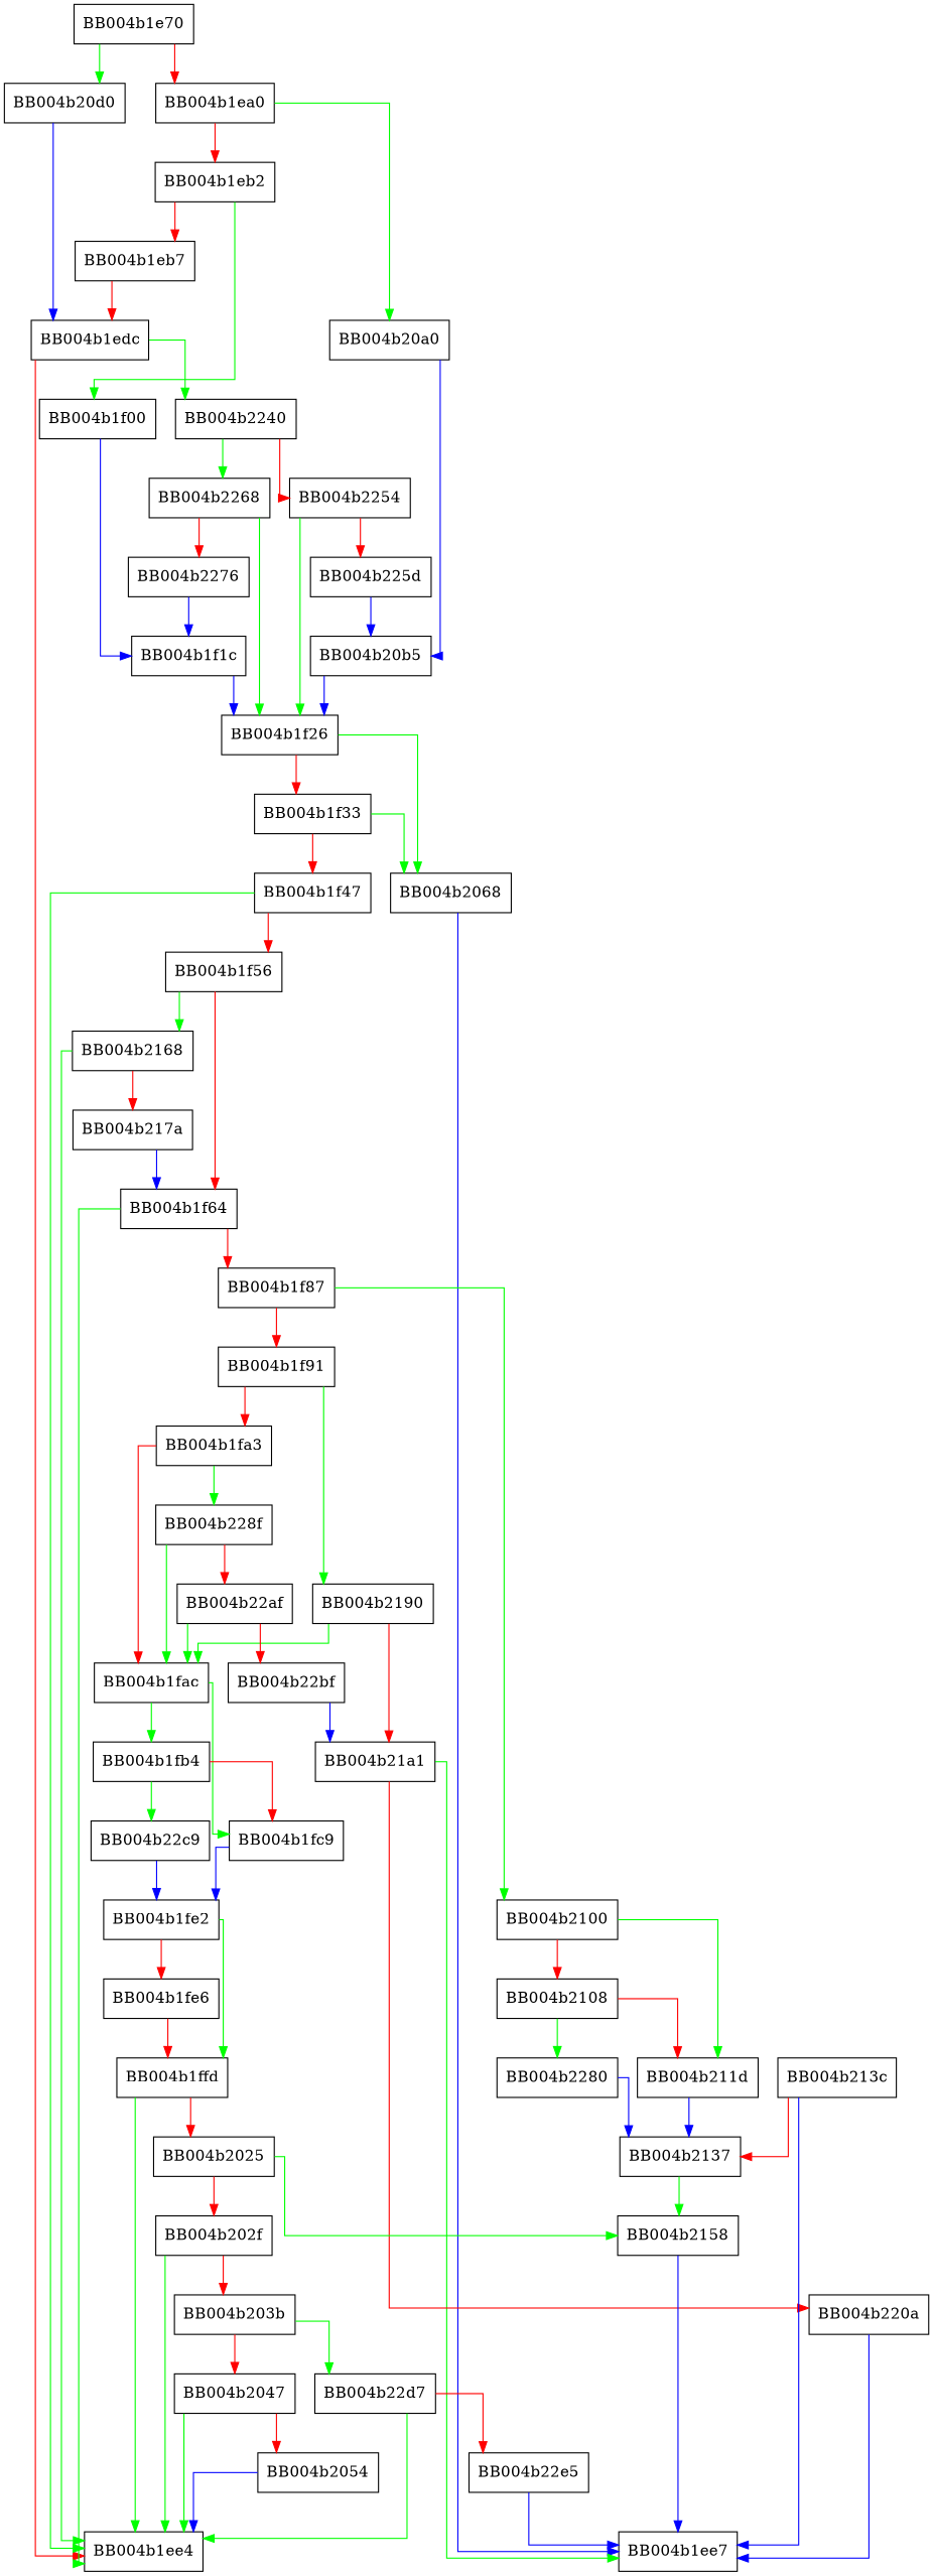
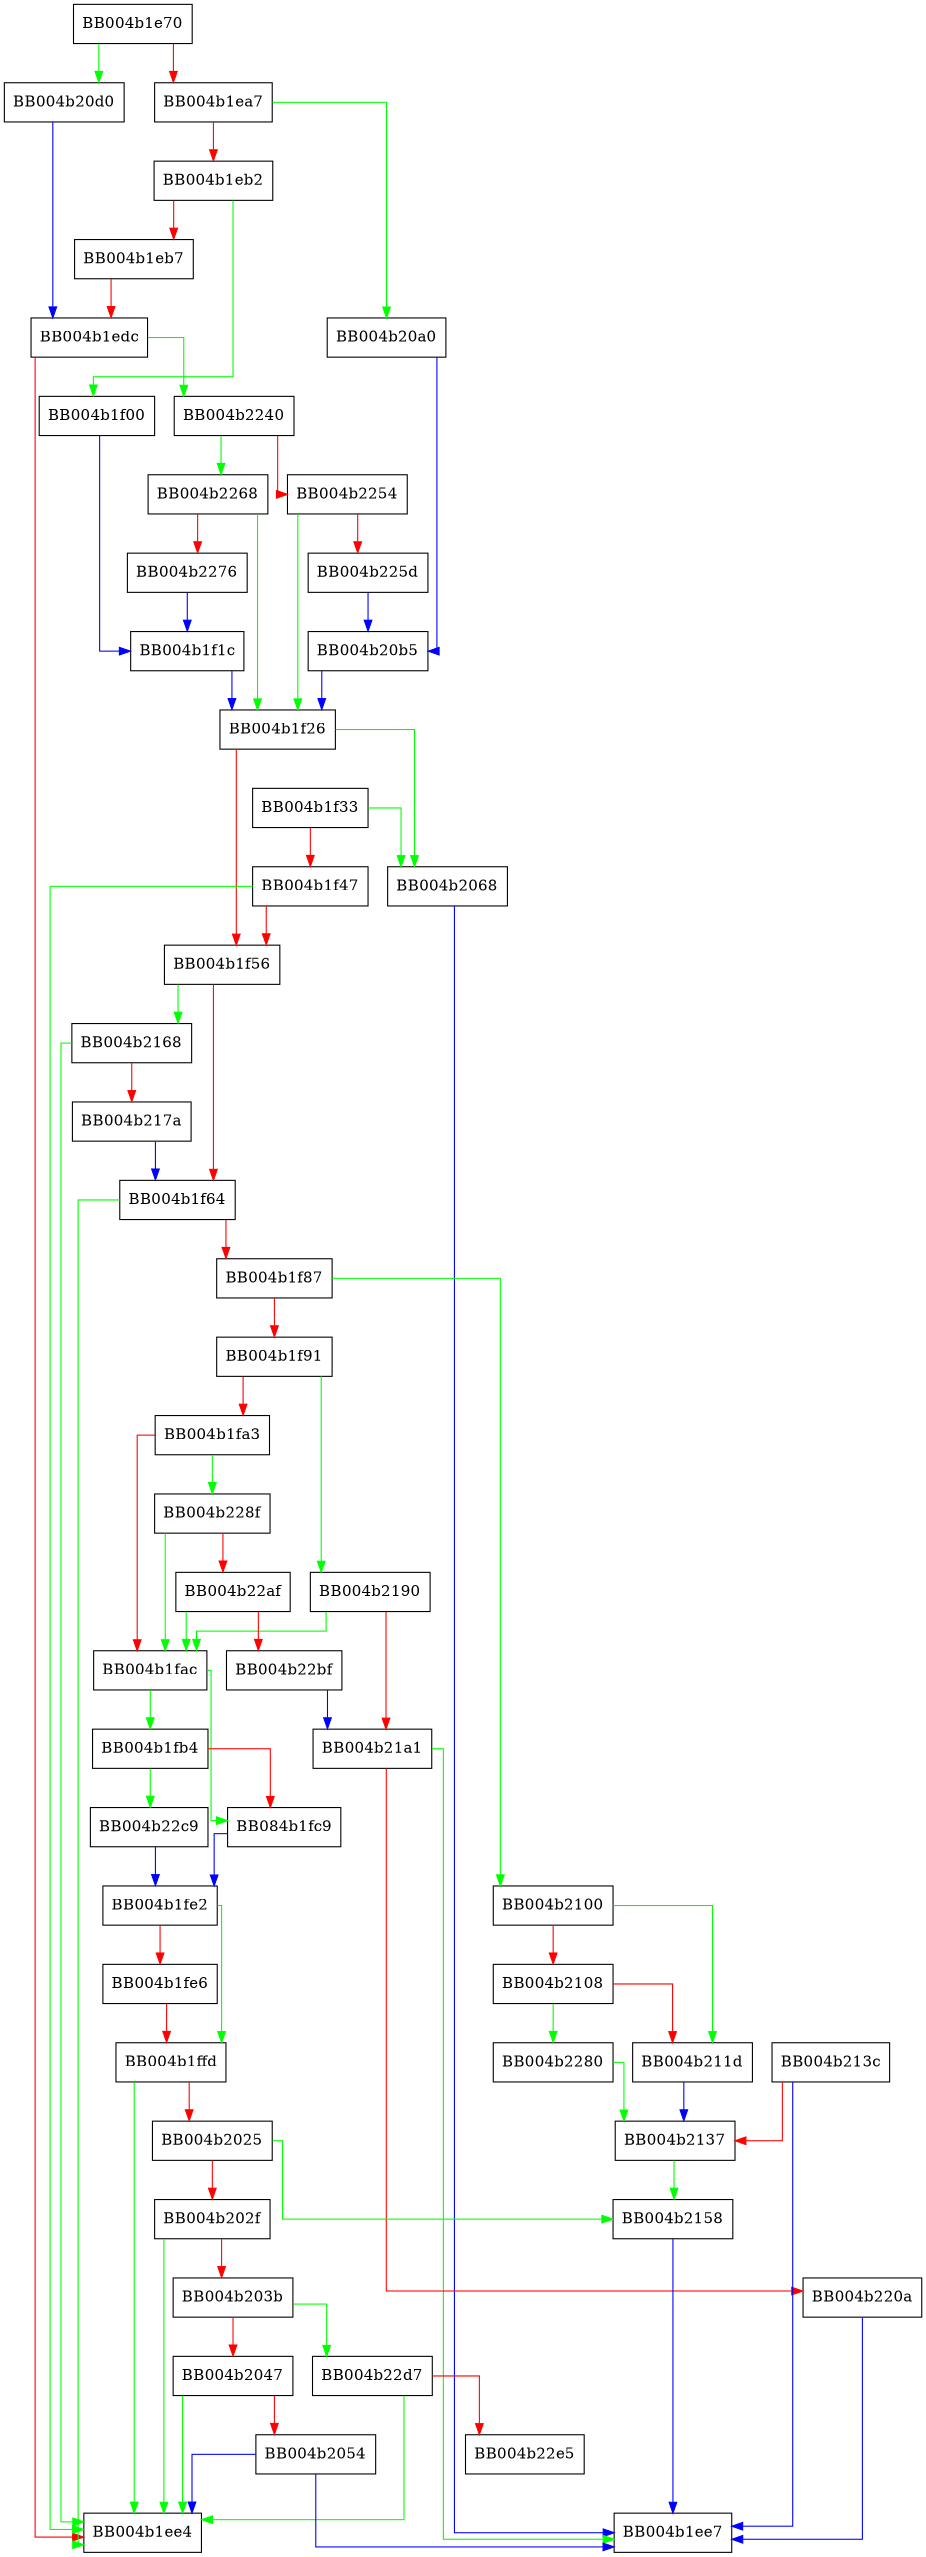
  digraph {
    splines=ortho
    node [shape=box]
    edge [color=green]
    BB004b1e70
    BB004b20d0
-   BB004b1ea7 [label=BB004b1ea0]
+   BB004b1ea7
    BB004b1edc
    BB004b20a0
    BB004b1eb2
    BB004b2240
    BB004b1ee4
    BB004b20b5
    BB004b1f00
    BB004b1eb7
    BB004b1f26
    BB004b1f1c
    BB004b2268
    BB004b2254
    BB004b2276
    BB004b225d
    BB004b2068
    BB004b1f33
    BB004b1ee7
    BB004b1f47
    BB004b1f56
    BB004b2168
    BB004b1f64
    BB004b217a
    BB004b1f87
    BB004b2100
    BB004b1f91
    BB004b211d
    BB004b2108
    BB004b2190
    BB004b1fa3
    BB004b2137
    BB004b2280
    BB004b1fac
    BB004b21a1
    BB004b228f
-   BB004b1fc9
+   BB004b1fc9 [label=BB084b1fc9]
    BB004b1fb4
    BB004b220a
    BB004b22af
    BB004b22bf
    BB004b1fe2
    BB004b22c9
    BB004b1ffd
    BB004b1fe6
    BB004b2025
    BB004b2158
    BB004b202f
    BB004b203b
    BB004b22d7
    BB004b2047
    BB004b22e5
    BB004b2054
    BB004b213c
    BB004b1e70 -> BB004b20d0
    BB004b1e70 -> BB004b1ea7 [color=red]
    BB004b20d0 -> BB004b1edc [color=blue]
    BB004b1ea7 -> BB004b20a0
    BB004b1ea7 -> BB004b1eb2 [color=red]
    BB004b1edc -> BB004b2240
    BB004b1edc -> BB004b1ee4 [color=red]
    BB004b20a0 -> BB004b20b5 [color=blue]
    BB004b1eb2 -> BB004b1f00
    BB004b1eb2 -> BB004b1eb7 [color=red]
    BB004b2240 -> BB004b2268
    BB004b2240 -> BB004b2254 [color=red]
    BB004b20b5 -> BB004b1f26 [color=blue]
    BB004b1f00 -> BB004b1f1c [color=blue]
    BB004b1eb7 -> BB004b1edc [color=red]
    BB004b1f26 -> BB004b2068
-   BB004b1f26 -> BB004b1f33 [color=red]
+   BB004b1f26 -> BB004b1f56 [color=red]
    BB004b1f1c -> BB004b1f26 [color=blue]
    BB004b2268 -> BB004b1f26
    BB004b2268 -> BB004b2276 [color=red]
    BB004b2254 -> BB004b1f26
    BB004b2254 -> BB004b225d [color=red]
    BB004b2276 -> BB004b1f1c [color=blue]
    BB004b225d -> BB004b20b5 [color=blue]
    BB004b2068 -> BB004b1ee7 [color=blue]
    BB004b1f33 -> BB004b2068
    BB004b1f33 -> BB004b1f47 [color=red]
    BB004b1f47 -> BB004b1ee4
    BB004b1f47 -> BB004b1f56 [color=red]
    BB004b1f56 -> BB004b2168
    BB004b1f56 -> BB004b1f64 [color=red]
    BB004b2168 -> BB004b1ee4
    BB004b2168 -> BB004b217a [color=red]
    BB004b1f64 -> BB004b1ee4
    BB004b1f64 -> BB004b1f87 [color=red]
    BB004b217a -> BB004b1f64 [color=blue]
    BB004b1f87 -> BB004b2100
    BB004b1f87 -> BB004b1f91 [color=red]
    BB004b2100 -> BB004b211d
    BB004b2100 -> BB004b2108 [color=red]
    BB004b1f91 -> BB004b2190
    BB004b1f91 -> BB004b1fa3 [color=red]
    BB004b211d -> BB004b2137 [color=blue]
    BB004b2108 -> BB004b211d [color=red]
    BB004b2108 -> BB004b2280
    BB004b2190 -> BB004b1fac
    BB004b2190 -> BB004b21a1 [color=red]
    BB004b1fa3 -> BB004b1fac [color=red]
    BB004b1fa3 -> BB004b228f
    BB004b2137 -> BB004b2158
-   BB004b2280 -> BB004b2137 [color=blue]
+   BB004b2280 -> BB004b2137
    BB004b1fac -> BB004b1fc9
    BB004b1fac -> BB004b1fb4
    BB004b21a1 -> BB004b1ee7
    BB004b21a1 -> BB004b220a [color=red]
    BB004b228f -> BB004b1fac
    BB004b228f -> BB004b22af [color=red]
    BB004b1fc9 -> BB004b1fe2 [color=blue]
    BB004b1fb4 -> BB004b1fc9 [color=red]
    BB004b1fb4 -> BB004b22c9
    BB004b220a -> BB004b1ee7 [color=blue]
    BB004b22af -> BB004b1fac
    BB004b22af -> BB004b22bf [color=red]
    BB004b22bf -> BB004b21a1 [color=blue]
    BB004b1fe2 -> BB004b1ffd
    BB004b1fe2 -> BB004b1fe6 [color=red]
    BB004b22c9 -> BB004b1fe2 [color=blue]
    BB004b1ffd -> BB004b1ee4
    BB004b1ffd -> BB004b2025 [color=red]
    BB004b1fe6 -> BB004b1ffd [color=red]
    BB004b2025 -> BB004b2158
    BB004b2025 -> BB004b202f [color=red]
    BB004b2158 -> BB004b1ee7 [color=blue]
    BB004b202f -> BB004b1ee4
    BB004b202f -> BB004b203b [color=red]
    BB004b203b -> BB004b22d7
    BB004b203b -> BB004b2047 [color=red]
    BB004b22d7 -> BB004b1ee4
    BB004b22d7 -> BB004b22e5 [color=red]
    BB004b2047 -> BB004b1ee4
    BB004b2047 -> BB004b2054 [color=red]
-   BB004b22e5 -> BB004b1ee7 [color=blue]
+   BB004b2054 -> BB004b1ee7 [color=blue]
    BB004b2054 -> BB004b1ee4 [color=blue]
    BB004b213c -> BB004b1ee7 [color=blue]
    BB004b213c -> BB004b2137 [color=red]
  }
